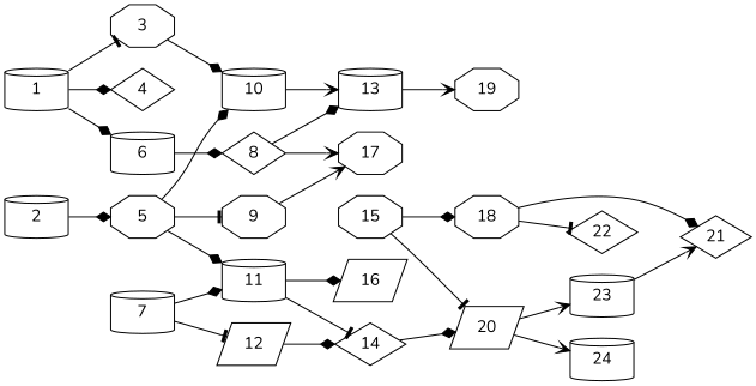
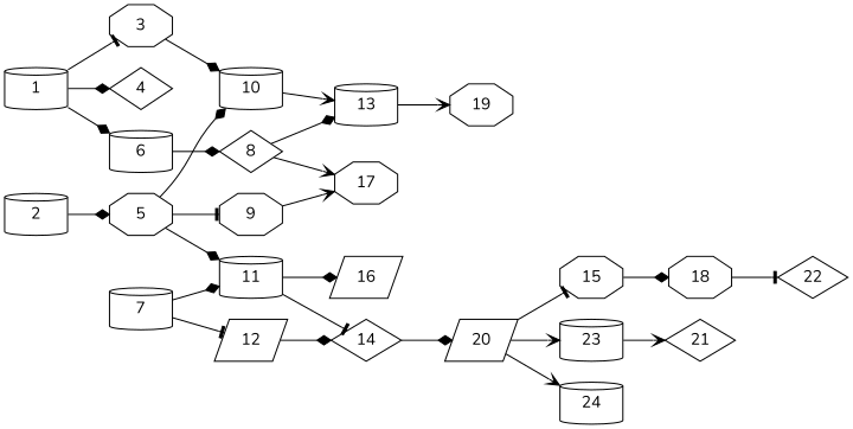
  digraph {
    fontname=Nunito
    rankdir=LR
    node [alpha=0.04 fontname=Nunito shape=cylinder]
    edge [arrowhead=diamond fontname=Nunito]
    1 [alpha=0.10 expect_size=79927730765824000000]
    3 [expect_size=28672788957675272 shape=octagon]
    4 [alpha=0.05 expect_size=36516477331220463616 shape=diamond]
    6 [expect_size=102384032350304468992]
    10 [alpha=0.16 expect_size=37436563225577521152]
    8 [alpha=0.19 expect_size=1986142474905429 shape=diamond]
    7 [alpha=0.11 expect_size=2997303499437375488]
    11 [alpha=0.19 expect_size=3071792997793426]
    12 [alpha=0.08 expect_size=1036043352539136000 shape=parallelogram]
    13 [alpha=0.19 expect_size=35798430633022488]
    17 [alpha=0.13 expect_size=735680178466549 shape=octagon]
    14 [expect_size=123062048664846336 shape=diamond]
    16 [alpha=0.14 expect_size=88243993422406960 shape=parallelogram]
    2 [expect_size=346148276645425]
    5 [alpha=0.12 expect_size=11031789617836720128 shape=octagon]
    9 [alpha=0.08 expect_size=72076599237633616 shape=octagon]
    19 [alpha=0.09 expect_size=66990047243454944 shape=octagon]
    20 [alpha=0.01 expect_size=5790399954688687 shape=parallelogram]
    15 [alpha=0.03 expect_size=8967550119251735 shape=octagon]
    18 [alpha=0.07 expect_size=207225390837522235392 shape=octagon]
    23 [alpha=0.03 expect_size=9244962075640976]
    24 [alpha=0.11 expect_size=97568569818088208]
    21 [alpha=0.18 expect_size=212303939998056448000 shape=diamond]
    22 [alpha=0.11 expect_size=92656275939768240 shape=diamond]
    1 -> 3 [arrowhead=tee]
    1 -> 4
    1 -> 6
    3 -> 10
    6 -> 8
    10 -> 13 [arrowhead=vee]
    8 -> 13
    8 -> 17 [arrowhead=vee]
    7 -> 11
    7 -> 12 [arrowhead=tee]
    11 -> 14 [arrowhead=tee]
    11 -> 16
    12 -> 14
    13 -> 19 [arrowhead=vee]
    14 -> 20
    2 -> 5
    5 -> 10
    5 -> 11
    5 -> 9 [arrowhead=tee]
    9 -> 17 [arrowhead=vee]
    20 -> 23 [arrowhead=vee]
    20 -> 24 [arrowhead=vee]
-   15 -> 20 [arrowhead=tee]
+   20 -> 15 [arrowhead=tee]
    15 -> 18
-   18 -> 21
    18 -> 22 [arrowhead=tee]
    23 -> 21 [arrowhead=vee]
  }
